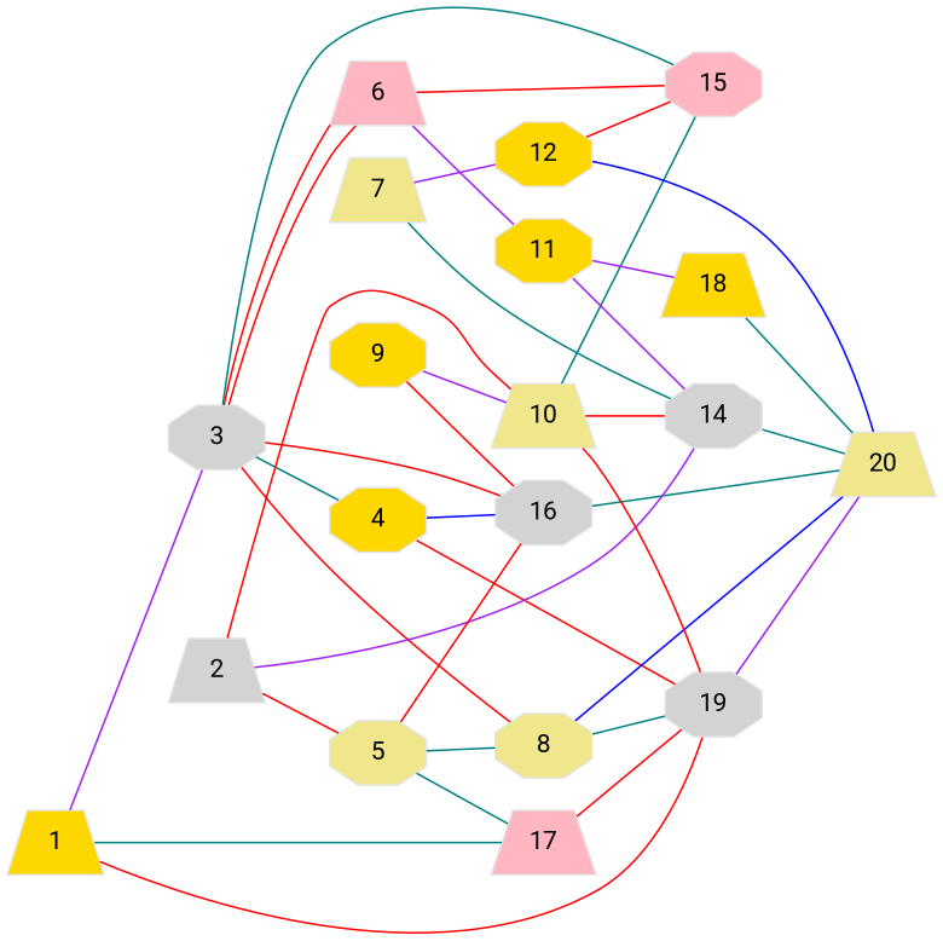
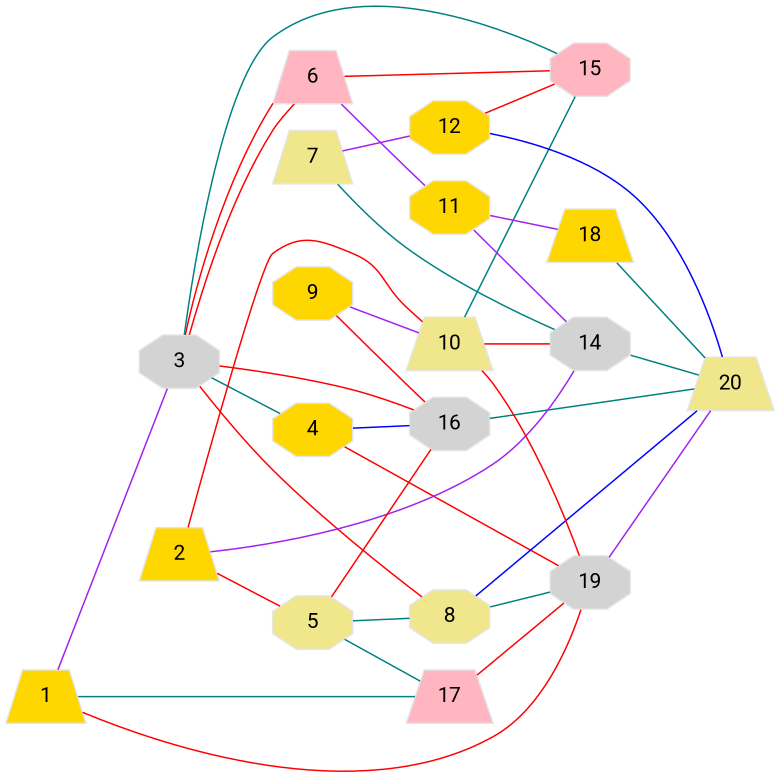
  graph {
    fontname=Roboto
    rankdir=LR
    node [color=gray90 fillcolor=gold fontname=Roboto shape=octagon style=filled]
    edge [color=red fontname=Roboto]
    1 [shape=trapezium]
    3 [fillcolor=lightgrey]
    17 [fillcolor=lightpink shape=trapezium]
    19 [fillcolor=lightgrey]
    4
    6 [fillcolor=lightpink shape=trapezium]
    8 [fillcolor=khaki]
    16 [fillcolor=lightgrey]
    15 [fillcolor=lightpink]
    20 [fillcolor=khaki shape=trapezium]
-   2 [fillcolor=lightgrey shape=trapezium]
+   2 [shape=trapezium]
    5 [fillcolor=khaki]
    10 [fillcolor=khaki shape=trapezium]
    14 [fillcolor=lightgrey]
    11
    18 [shape=trapezium]
    7 [fillcolor=khaki shape=trapezium]
    12
    9
    1 -- 3 [color=purple]
    1 -- 17 [color=teal]
    1 -- 19
    3 -- 4 [color=teal]
    3 -- 6
    3 -- 6
    3 -- 8
    3 -- 16
    3 -- 15 [color=teal]
    17 -- 19
    19 -- 20 [color=purple]
    4 -- 19
    4 -- 16 [color=blue]
    6 -- 15
    6 -- 11 [color=purple]
    8 -- 19 [color=teal]
    8 -- 20 [color=blue]
    16 -- 20 [color=teal]
    2 -- 5
    2 -- 10
    2 -- 14 [color=purple]
    5 -- 17 [color=teal]
    5 -- 8 [color=teal]
    5 -- 16
    10 -- 19
    10 -- 15 [color=teal]
    10 -- 14
    14 -- 20 [color=teal]
    11 -- 14 [color=purple]
    11 -- 18 [color=purple]
    18 -- 20 [color=teal]
    7 -- 14 [color=teal]
    7 -- 12 [color=purple]
    12 -- 15
    12 -- 20 [color=blue]
    9 -- 16
    9 -- 10 [color=purple]
  }
